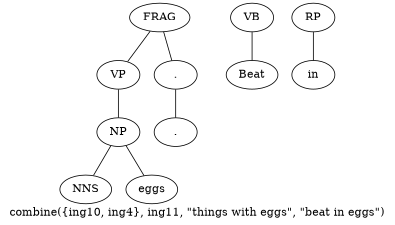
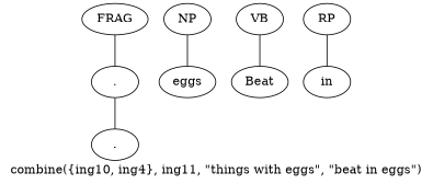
  graph {
    label="combine({ing10, ing4}, ing11, \"things with eggs\", \"beat in eggs\")"
    n1 [label=FRAG]
-   n2 [label=VP]
    n3 [label="."]
    n4 [label=NP]
    n5 [label="."]
    n6 [label=VB]
    n7 [label=Beat]
-   n8 [label=NNS]
    n9 [label=eggs]
    n10 [label=RP]
    n11 [label=in]
-   n1 -- n2
    n1 -- n3
-   n2 -- n4
    n3 -- n5
-   n4 -- n8
    n4 -- n9
    n6 -- n7
    n10 -- n11
  }
